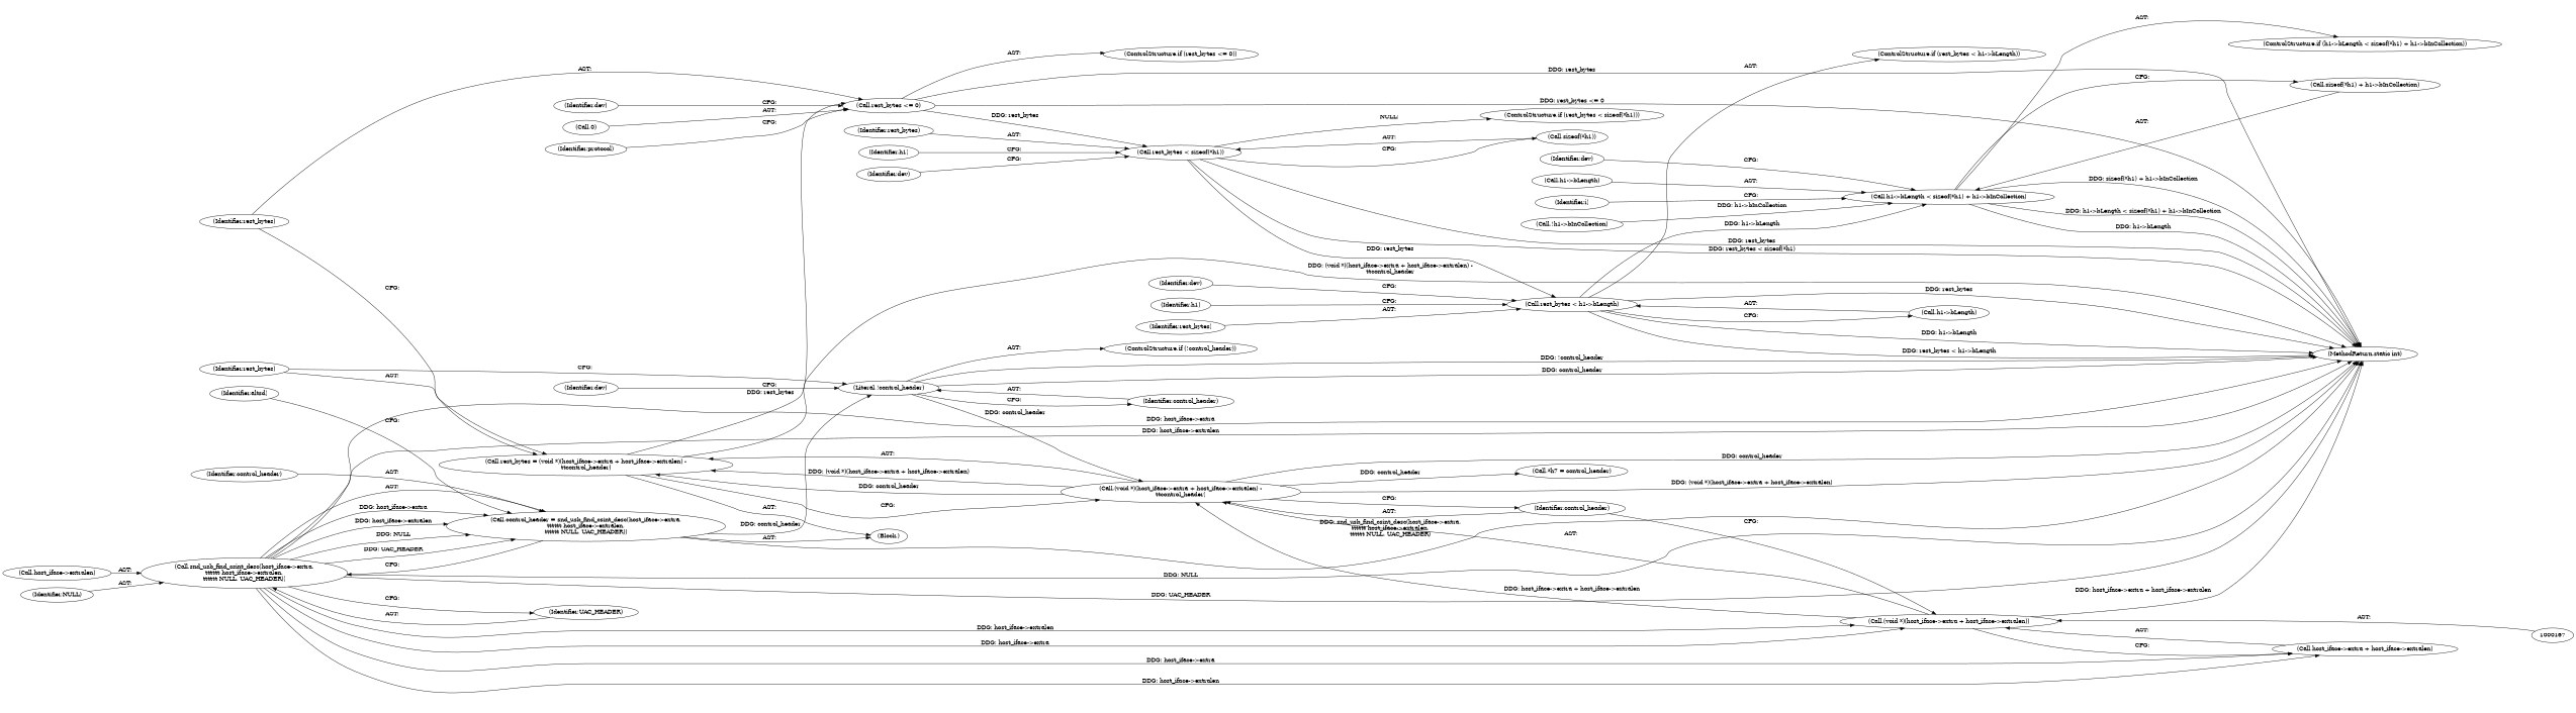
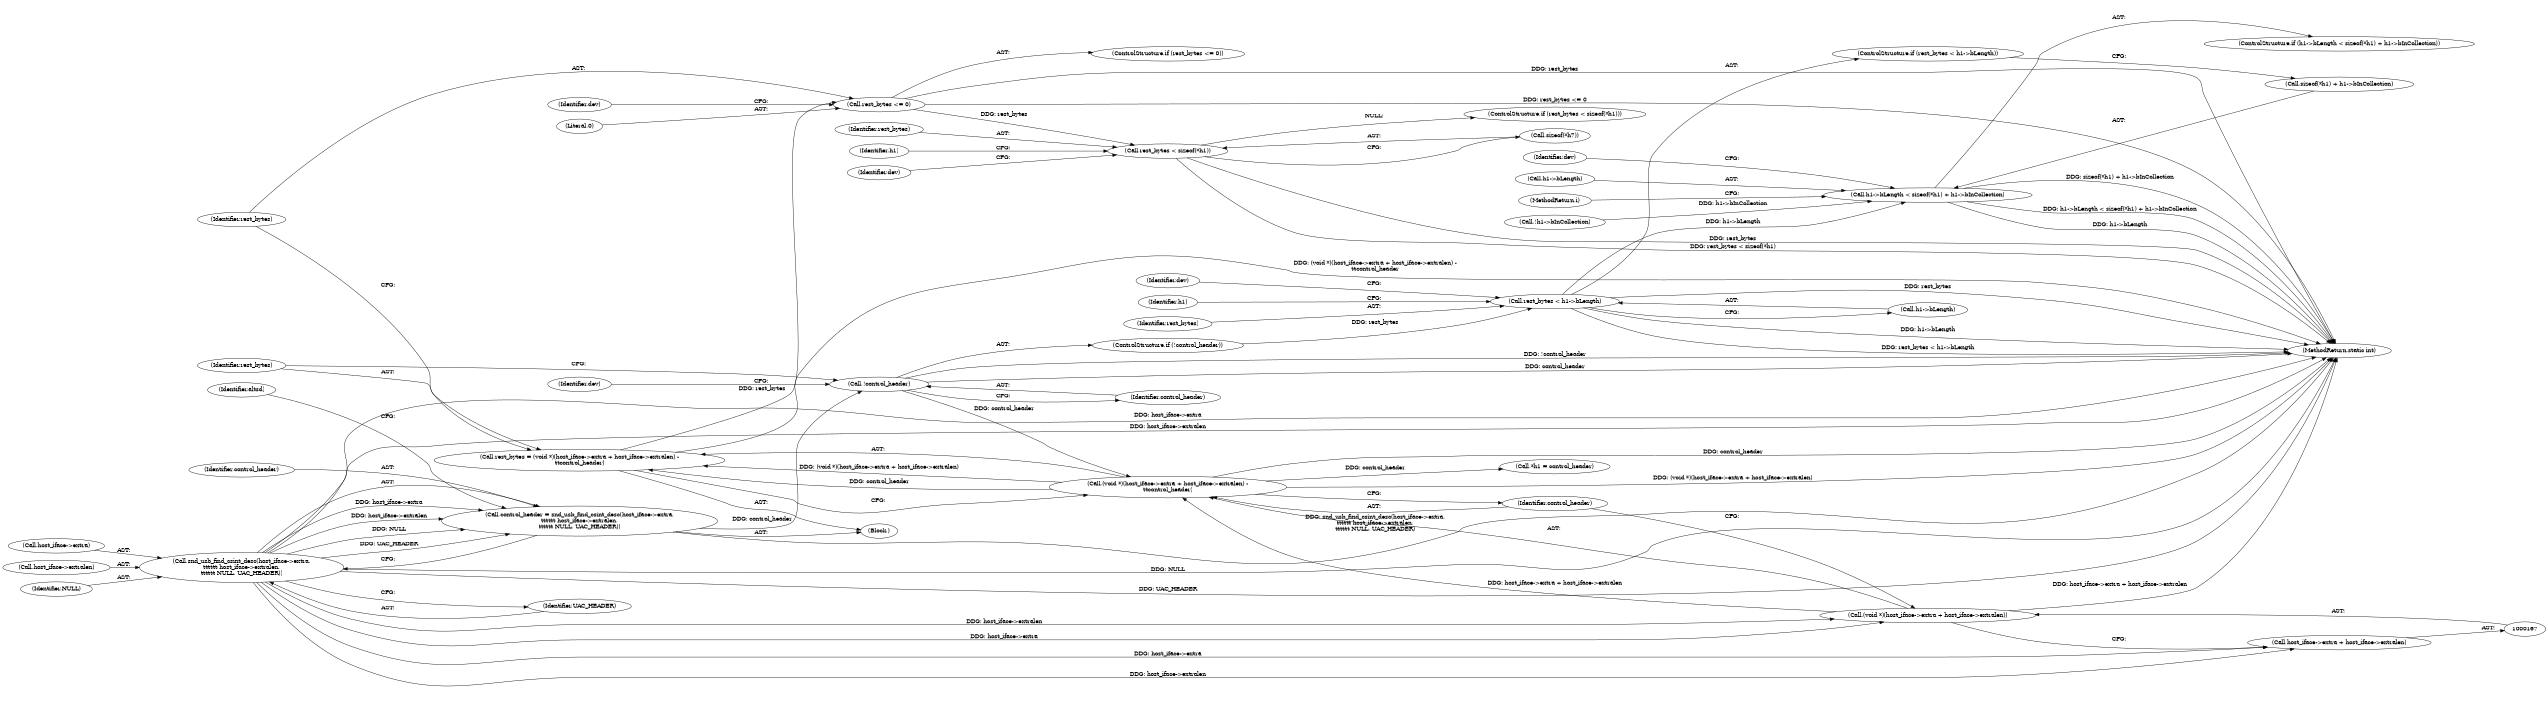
  digraph {
    rankdir=LR
    n1 [label="(Call,rest_bytes < sizeof(*h1))"]
    n2 [label="(Call,rest_bytes < h1->bLength)"]
-   n3 [label="(Call,sizeof(*h1))"]
+   n3 [label="(Call,sizeof(*h7))"]
    n4 [label="(MethodReturn,static int)"]
    n5 [label="(ControlStructure,if (rest_bytes < sizeof(*h1)))"]
    n6 [label="(Call,h1->bLength < sizeof(*h1) + h1->bInCollection)"]
    n7 [label="(ControlStructure,if (rest_bytes < h1->bLength))"]
    n8 [label="(Call,h1->bLength)"]
    n9 [label="(Call,rest_bytes <= 0)"]
    n10 [label="(ControlStructure,if (rest_bytes <= 0))"]
-   n11 [label="(Call,0)"]
+   n11 [label="(Literal,0)"]
    n12 [label="(Call,rest_bytes = (void *)(host_iface->extra + host_iface->extralen) -\n\t\tcontrol_header)"]
    n13 [label="(Call,(void *)(host_iface->extra + host_iface->extralen) -\n\t\tcontrol_header)"]
    n14 [label="(Block,)"]
    n15 [label="(Identifier,control_header)"]
-   n16 [label="(Call,*h7 = control_header)"]
+   n16 [label="(Call,*h1 = control_header)"]
    n17 [label="(Call,(void *)(host_iface->extra + host_iface->extralen))"]
    n18 [label="(Call,host_iface->extra + host_iface->extralen)"]
    n19 [label="(Call,snd_usb_find_csint_desc(host_iface->extra,\n\t\t\t\t\t\t host_iface->extralen,\n\t\t\t\t\t\t NULL, UAC_HEADER))"]
    n20 [label="(Call,control_header = snd_usb_find_csint_desc(host_iface->extra,\n\t\t\t\t\t\t host_iface->extralen,\n\t\t\t\t\t\t NULL, UAC_HEADER))"]
    n21 [label="(Identifier,UAC_HEADER)"]
-   n22 [label="(Literal,!control_header)"]
+   n22 [label="(Call,!control_header)"]
    n23 [label="(ControlStructure,if (!control_header))"]
    n24 [label="(Identifier,control_header)"]
    n25 [label="(ControlStructure,if (h1->bLength < sizeof(*h1) + h1->bInCollection))"]
    n26 [label="(Call,sizeof(*h1) + h1->bInCollection)"]
    n27 [label="(Identifier,rest_bytes)"]
    n28 [label="(Identifier,h1)"]
    n29 [label="(Identifier,rest_bytes)"]
    n30 [label="(Call,h1->bLength)"]
    n31 [label="(Identifier,altsd)"]
    n32 [label="(Identifier,h1)"]
    n33 [label="(Identifier,rest_bytes)"]
-   n34 [label="(Identifier,i)"]
-   n35 [label="(Identifier,protocol)"]
+   n34 [label="(MethodReturn,i)"]
+   n36 [label="(Call,host_iface->extra)"]
    n37 [label="(Call,!h1->bInCollection)"]
    n38 [label="(Identifier,dev)"]
    n39 [label="(Call,host_iface->extralen)"]
    n40 [label="(Identifier,rest_bytes)"]
    n41 [label="(Identifier,NULL)"]
    n42 [label="(Identifier,dev)"]
    n43 [label="(Identifier,dev)"]
    n44 [label="(Identifier,dev)"]
    n45 [label="(Identifier,control_header)"]
    n46 [label="(Identifier,dev)"]
    1000167
-   n1 -> n2 [label="DDG: rest_bytes"]
+   n23 -> n2 [label="DDG: rest_bytes"]
    n1 -> n3 [label="CFG: "]
    n1 -> n4 [label="DDG: rest_bytes"]
    n1 -> n4 [label="DDG: rest_bytes < sizeof(*h1)"]
    n1 -> n5 [label="NULL: "]
    n2 -> n4 [label="DDG: rest_bytes < h1->bLength"]
    n2 -> n4 [label="DDG: rest_bytes"]
    n2 -> n4 [label="DDG: h1->bLength"]
    n2 -> n6 [label="DDG: h1->bLength"]
    n2 -> n7 [label="AST: "]
    n2 -> n8 [label="CFG: "]
    n3 -> n1 [label="AST: "]
    n6 -> n4 [label="DDG: sizeof(*h1) + h1->bInCollection"]
    n6 -> n4 [label="DDG: h1->bLength < sizeof(*h1) + h1->bInCollection"]
    n6 -> n4 [label="DDG: h1->bLength"]
    n6 -> n25 [label="AST: "]
-   n6 -> n26 [label="CFG: "]
+   n7 -> n26 [label="CFG: "]
    n8 -> n2 [label="AST: "]
    n9 -> n1 [label="DDG: rest_bytes"]
    n9 -> n4 [label="DDG: rest_bytes"]
    n9 -> n4 [label="DDG: rest_bytes <= 0"]
    n9 -> n10 [label="AST: "]
    n11 -> n9 [label="AST: "]
    n12 -> n4 [label="DDG: (void *)(host_iface->extra + host_iface->extralen) -\n\t\tcontrol_header"]
    n12 -> n9 [label="DDG: rest_bytes"]
    n12 -> n13 [label="CFG: "]
    n12 -> n14 [label="AST: "]
    n13 -> n4 [label="DDG: (void *)(host_iface->extra + host_iface->extralen)"]
    n13 -> n4 [label="DDG: control_header"]
    n13 -> n12 [label="AST: "]
    n13 -> n12 [label="DDG: (void *)(host_iface->extra + host_iface->extralen)"]
    n13 -> n12 [label="DDG: control_header"]
    n13 -> n15 [label="CFG: "]
    n13 -> n16 [label="DDG: control_header"]
    n15 -> n13 [label="AST: "]
    n15 -> n17 [label="CFG: "]
    n17 -> n4 [label="DDG: host_iface->extra + host_iface->extralen"]
    n17 -> n13 [label="AST: "]
    n17 -> n13 [label="DDG: host_iface->extra + host_iface->extralen"]
    n17 -> n18 [label="CFG: "]
-   n18 -> n17 [label="AST: "]
+   n18 -> 1000167 [label="AST: "]
    n19 -> n4 [label="DDG: NULL"]
    n19 -> n4 [label="DDG: UAC_HEADER"]
    n19 -> n4 [label="DDG: host_iface->extra"]
    n19 -> n4 [label="DDG: host_iface->extralen"]
    n19 -> n17 [label="DDG: host_iface->extra"]
    n19 -> n17 [label="DDG: host_iface->extralen"]
    n19 -> n18 [label="DDG: host_iface->extra"]
    n19 -> n18 [label="DDG: host_iface->extralen"]
    n19 -> n20 [label="AST: "]
    n19 -> n20 [label="DDG: host_iface->extra"]
    n19 -> n20 [label="DDG: host_iface->extralen"]
    n19 -> n20 [label="DDG: NULL"]
    n19 -> n20 [label="DDG: UAC_HEADER"]
    n19 -> n21 [label="CFG: "]
    n20 -> n4 [label="DDG: snd_usb_find_csint_desc(host_iface->extra,\n\t\t\t\t\t\t host_iface->extralen,\n\t\t\t\t\t\t NULL, UAC_HEADER)"]
    n20 -> n14 [label="AST: "]
    n20 -> n19 [label="CFG: "]
    n20 -> n22 [label="DDG: control_header"]
    n21 -> n19 [label="AST: "]
    n22 -> n4 [label="DDG: !control_header"]
    n22 -> n4 [label="DDG: control_header"]
    n22 -> n13 [label="DDG: control_header"]
    n22 -> n23 [label="AST: "]
    n22 -> n24 [label="CFG: "]
    n24 -> n22 [label="AST: "]
    n26 -> n6 [label="AST: "]
    n27 -> n1 [label="AST: "]
    n28 -> n2 [label="CFG: "]
    n29 -> n9 [label="AST: "]
    n29 -> n12 [label="CFG: "]
    n30 -> n6 [label="AST: "]
    n31 -> n20 [label="CFG: "]
    n32 -> n1 [label="CFG: "]
    n33 -> n2 [label="AST: "]
    n34 -> n6 [label="CFG: "]
-   n35 -> n9 [label="CFG: "]
+   n36 -> n19 [label="AST: "]
    n37 -> n6 [label="DDG: h1->bInCollection"]
    n38 -> n1 [label="CFG: "]
    n39 -> n19 [label="AST: "]
    n40 -> n12 [label="AST: "]
    n40 -> n22 [label="CFG: "]
    n41 -> n19 [label="AST: "]
    n42 -> n22 [label="CFG: "]
    n43 -> n2 [label="CFG: "]
    n44 -> n6 [label="CFG: "]
    n45 -> n20 [label="AST: "]
    n46 -> n9 [label="CFG: "]
    1000167 -> n17 [label="AST: "]
  }
